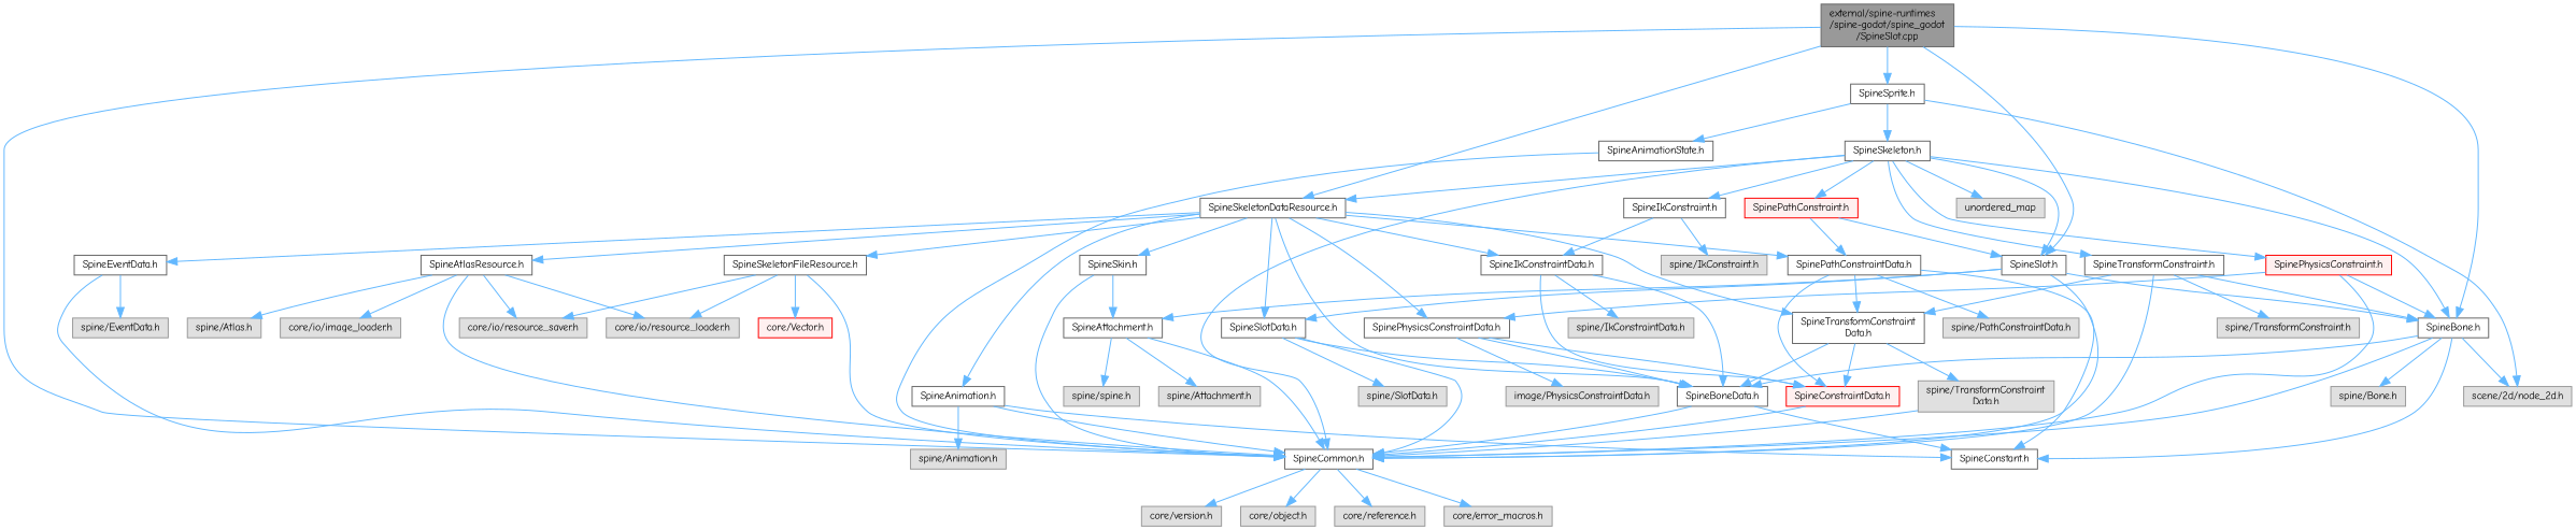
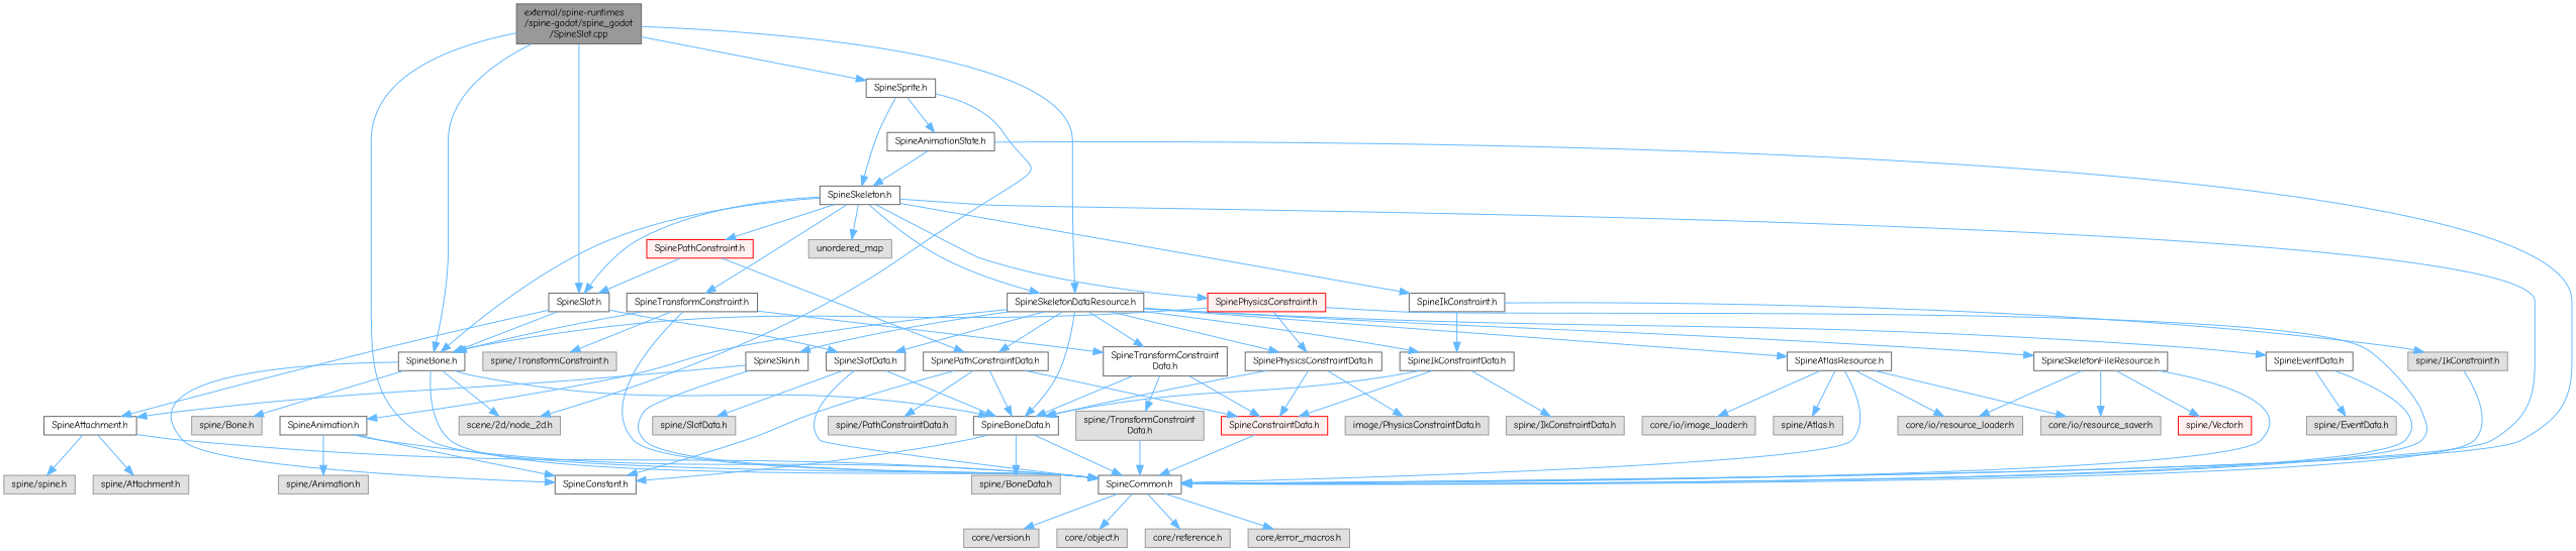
  digraph {
    fontname="Comic Neue"
    node [color=grey60 fillcolor="#E0E0E0" fontname="Comic Neue" fontsize=10 shape=box style=filled]
    edge [color=steelblue1 fontname="Comic Neue" fontsize=10 labelfontname=Helvetica labelfontsize=10 style=solid]
    n1 [color=gray40 fillcolor=grey60 fontcolor=black height=0.2 label="external/spine-runtimes\l/spine-godot/spine_godot\l/SpineSlot.cpp" width=0.4]
    n2 [color=grey40 fillcolor=white height=0.2 label="SpineSlot.h" width=0.4]
    n3 [color=grey40 fillcolor=white height=0.2 label="SpineCommon.h" width=0.4]
    n4 [color=grey40 fillcolor=white height=0.2 label="SpineBone.h" width=0.4]
    n5 [color=grey40 fillcolor=white height=0.2 label="SpineSprite.h" width=0.4]
    n6 [color=grey40 fillcolor=white height=0.2 label="SpineSkeletonDataResource.h" width=0.4]
    n7 [color=grey40 fillcolor=white height=0.2 label="SpineSlotData.h" width=0.4]
    n8 [color=grey40 fillcolor=white height=0.2 label="SpineAttachment.h" width=0.4]
    n9 [height=0.2 label="core/version.h" width=0.4]
    n10 [height=0.2 label="core/object.h" width=0.4]
    n11 [height=0.2 label="core/reference.h" width=0.4]
    n12 [height=0.2 label="core/error_macros.h" width=0.4]
    n13 [color=grey40 fillcolor=white height=0.2 label="SpineBoneData.h" width=0.4]
    n14 [color=grey40 fillcolor=white height=0.2 label="SpineConstant.h" width=0.4]
    n15 [height=0.2 label="scene/2d/node_2d.h" width=0.4]
    n16 [height=0.2 label="spine/Bone.h" width=0.4]
    n17 [color=grey40 fillcolor=white height=0.2 label="SpineSkeleton.h" width=0.4]
    n18 [color=grey40 fillcolor=white height=0.2 label="SpineAnimationState.h" width=0.4]
    n19 [color=grey40 fillcolor=white height=0.2 label="SpineAnimation.h" width=0.4]
    n20 [color=grey40 fillcolor=white height=0.2 label="SpineAtlasResource.h" width=0.4]
    n21 [color=grey40 fillcolor=white height=0.2 label="SpineEventData.h" width=0.4]
    n22 [color=grey40 fillcolor=white height=0.2 label="SpineIkConstraintData.h" width=0.4]
    n23 [color=grey40 fillcolor=white height=0.2 label="SpinePathConstraintData.h" width=0.4]
    n24 [color=grey40 fillcolor=white height=0.2 label="SpinePhysicsConstraintData.h" width=0.4]
    n25 [color=grey40 fillcolor=white height=0.2 label="SpineSkeletonFileResource.h" width=0.4]
    n26 [color=grey40 fillcolor=white height=0.2 label="SpineSkin.h" width=0.4]
    n27 [color=grey40 fillcolor=white height=0.2 label="SpineTransformConstraint\lData.h" width=0.4]
    n28 [height=0.2 label="spine/SlotData.h" width=0.4]
    n29 [height=0.2 label="spine/Attachment.h" width=0.4]
    n30 [height=0.2 label="spine/spine.h" width=0.4]
+   n31 [height=0.2 label="spine/BoneData.h" width=0.4]
    n32 [color=grey40 fillcolor=white height=0.2 label="SpineIkConstraint.h" width=0.4]
    n33 [color=grey40 fillcolor=white height=0.2 label="SpineTransformConstraint.h" width=0.4]
    n34 [color=red fillcolor="#FFF0F0" height=0.2 label="SpinePathConstraint.h" width=0.4]
    n35 [color=red fillcolor="#FFF0F0" height=0.2 label="SpinePhysicsConstraint.h" width=0.4]
    n36 [height=0.2 label=unordered_map width=0.4]
    n37 [height=0.2 label="spine/IkConstraint.h" width=0.4]
    n38 [height=0.2 label="spine/TransformConstraint.h" width=0.4]
    n39 [height=0.2 label="spine/Animation.h" width=0.4]
    n40 [height=0.2 label="core/io/resource_loader.h" width=0.4]
    n41 [height=0.2 label="core/io/resource_saver.h" width=0.4]
    n42 [height=0.2 label="core/io/image_loader.h" width=0.4]
    n43 [height=0.2 label="spine/Atlas.h" width=0.4]
    n44 [height=0.2 label="spine/EventData.h" width=0.4]
    n45 [color=red fillcolor="#FFF0F0" height=0.2 label="SpineConstraintData.h" width=0.4]
    n46 [height=0.2 label="spine/IkConstraintData.h" width=0.4]
    n47 [height=0.2 label="spine/PathConstraintData.h" width=0.4]
    n48 [height=0.2 label="image/PhysicsConstraintData.h" width=0.4]
-   n49 [color=red fillcolor="#FFF0F0" height=0.2 label="core/Vector.h" width=0.4]
+   n49 [color=red fillcolor="#FFF0F0" height=0.2 label="spine/Vector.h" width=0.4]
    n50 [height=0.2 label="spine/TransformConstraint\lData.h" width=0.4]
    n1 -> n2
    n1 -> n3
    n1 -> n4
    n1 -> n5
    n1 -> n6
-   n2 -> n3
+   n37 -> n3
    n2 -> n4
    n2 -> n7
    n2 -> n8
    n3 -> n9
    n3 -> n10
    n3 -> n11
    n3 -> n12
    n4 -> n3
    n4 -> n13
    n4 -> n14
    n4 -> n15
    n4 -> n16
    n5 -> n15
    n5 -> n17
    n5 -> n18
    n6 -> n7
    n6 -> n13
    n6 -> n19
    n6 -> n20
    n6 -> n21
    n6 -> n22
    n6 -> n23
    n6 -> n24
    n6 -> n25
    n6 -> n26
    n6 -> n27
    n7 -> n3
    n7 -> n13
    n7 -> n28
    n8 -> n3
    n8 -> n29
    n8 -> n30
    n13 -> n3
    n13 -> n14
+   n13 -> n31
    n17 -> n2
    n17 -> n3
    n17 -> n4
    n17 -> n6
    n17 -> n32
    n17 -> n33
    n17 -> n34
    n17 -> n35
    n17 -> n36
    n18 -> n3
+   n18 -> n17
    n19 -> n3
    n19 -> n14
    n19 -> n39
    n20 -> n3
    n20 -> n40
    n20 -> n41
    n20 -> n42
    n20 -> n43
    n21 -> n3
    n21 -> n44
    n22 -> n13
    n22 -> n45
    n22 -> n46
-   n23 -> n27
+   n23 -> n13
    n23 -> n14
    n23 -> n45
    n23 -> n47
    n24 -> n13
    n24 -> n45
    n24 -> n48
    n25 -> n3
    n25 -> n40
    n25 -> n41
    n25 -> n49
    n26 -> n3
    n26 -> n8
    n27 -> n13
    n27 -> n45
    n27 -> n50
    n32 -> n22
    n32 -> n37
    n33 -> n3
    n33 -> n4
    n33 -> n27
    n33 -> n38
    n34 -> n2
    n34 -> n23
    n35 -> n3
    n35 -> n4
    n35 -> n24
    n45 -> n3
    n50 -> n3
  }
